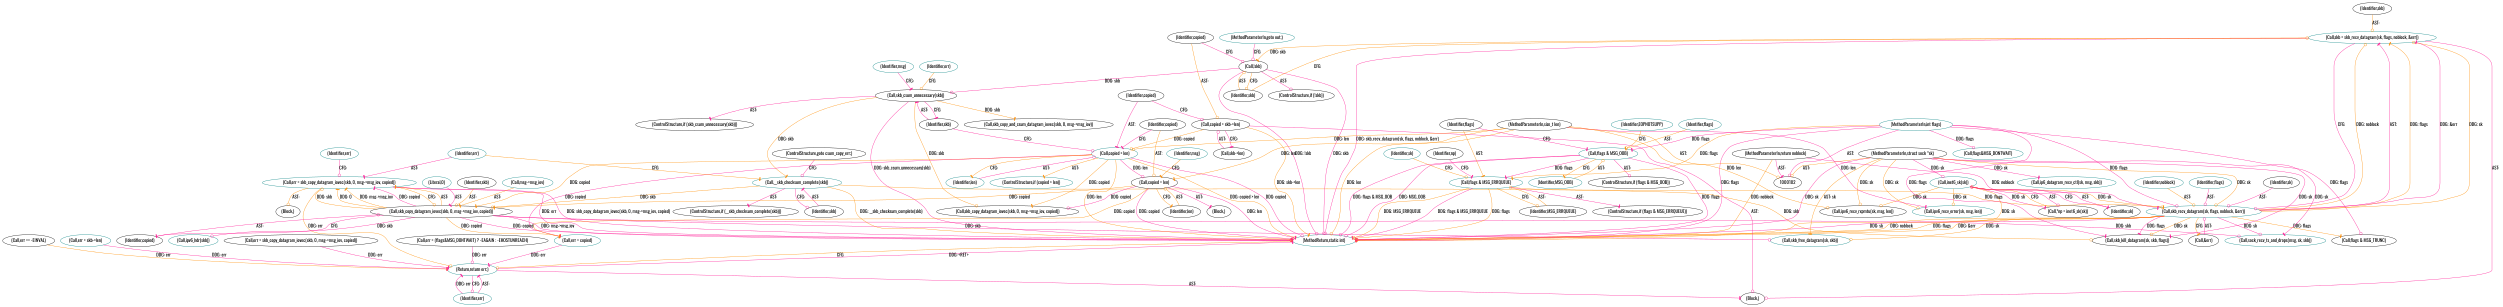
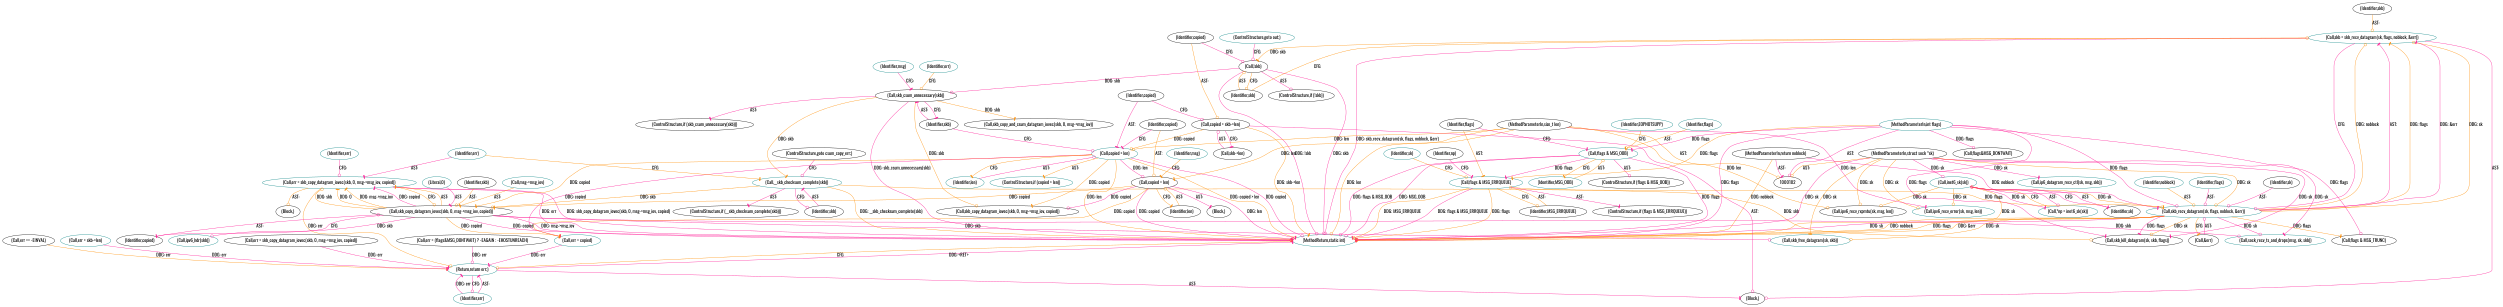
  digraph {
    fontname=Oswald
    node [color=black fontname=Oswald]
    edge [arrowhead=odot color=deeppink fontname=Oswald]
    n1 [color=teal label="(Call,err = skb_copy_datagram_iovec(skb, 0, msg->msg_iov, copied))"]
    n2 [label="(Call,skb_copy_datagram_iovec(skb, 0, msg->msg_iov, copied))"]
    n3 [color=teal label="(Return,return err;)"]
    n4 [label="(Block,)"]
    n5 [color=teal label="(MethodReturn,static int)"]
    n6 [color=teal label="(Call,sock_recv_ts_and_drops(msg, sk, skb))"]
    n7 [color=teal label="(Call,ipv6_hdr(skb))"]
    n8 [color=teal label="(Call,err = copied)"]
    n9 [label="(Identifier,copied)"]
    n10 [color=teal label="(Call,skb_free_datagram(sk, skb))"]
    n11 [label="(Block,)"]
    n12 [color=teal label="(Identifier,err)"]
    n13 [color=teal label="(Call,__skb_checksum_complete(skb))"]
    n14 [label="(ControlStructure,if (__skb_checksum_complete(skb)))"]
    n15 [label="(Identifier,skb)"]
    n16 [label="(Call,skb_kill_datagram(sk, skb, flags))"]
    n17 [label="(Call,skb_csum_unnecessary(skb))"]
    n18 [label="(Identifier,skb)"]
    n19 [label="(Call,skb_copy_and_csum_datagram_iovec(skb, 0, msg->msg_iov))"]
    n20 [label="(ControlStructure,if (skb_csum_unnecessary(skb)))"]
    n21 [label="(Call,skb_copy_datagram_iovec(skb, 0, msg->msg_iov, copied))"]
    n22 [color=teal label="(Call,copied > len)"]
    n23 [label="(Call,!skb)"]
    n24 [label="(Identifier,skb)"]
    n25 [label="(ControlStructure,if (!skb))"]
    n26 [color=teal label="(Call,skb = skb_recv_datagram(sk, flags, noblock, &err))"]
    n27 [color=teal label="(Call,skb_recv_datagram(sk, flags, noblock, &err))"]
    n28 [label="(Call,flags & MSG_TRUNC)"]
    n29 [label="(Call,&err)"]
    n30 [color=teal label="(Call,inet6_sk(sk))"]
    n31 [label="(Call,ipv6_recv_rxpmtu(sk, msg, len))"]
-   n32 [label="(Call,*np = inet6_sk(sk))"]
+   n32 [color=teal label="(Call,*np = inet6_sk(sk))"]
    n33 [color=teal label="(Call,ipv6_recv_error(sk, msg, len))"]
    n34 [label="(Identifier,sk)"]
    n35 [label="(MethodParameterIn,struct sock *sk)"]
    n36 [color=teal label="(Call,ip6_datagram_recv_ctl(sk, msg, skb))"]
    1000102
    n38 [color=teal label="(Call,flags & MSG_ERRQUEUE)"]
    n39 [label="(Identifier,MSG_ERRQUEUE)"]
    n40 [label="(ControlStructure,if (flags & MSG_ERRQUEUE))"]
    n41 [color=teal label="(Call,flags & MSG_OOB)"]
    n42 [label="(ControlStructure,if (flags & MSG_OOB))"]
    n43 [color=teal label="(Identifier,MSG_OOB)"]
    n44 [color=teal label="(MethodParameterIn,int flags)"]
-   n45 [color=teal label="(Call,flags&MSG_DONTWAIT)"]
+   n45 [label="(Call,flags&MSG_DONTWAIT)"]
    n46 [label="(MethodParameterIn,return noblock)"]
    n47 [label="(Call,copied = len)"]
    n48 [color=teal label="(Identifier,len)"]
    n49 [color=teal label="(ControlStructure,if (copied > len))"]
    n50 [label="(Identifier,len)"]
    n51 [label="(Block,)"]
    n52 [label="(Call,copied = skb->len)"]
    n53 [label="(Call,skb->len)"]
    n54 [label="(MethodParameterIn,size_t len)"]
    n55 [label="(ControlStructure,goto csum_copy_err;)"]
-   n56 [color=teal label="(MethodParameterIn,goto out;)"]
+   n56 [color=teal label="(ControlStructure,goto out;)"]
    n57 [label="(Identifier,np)"]
    n58 [color=teal label="(Literal,0)"]
    n59 [color=teal label="(Identifier,flags)"]
    n60 [color=teal label="(Identifier,noblock)"]
    n61 [color=teal label="(Identifier,flags)"]
    n62 [color=teal label="(Identifier,err)"]
    n63 [color=teal label="(Identifier,err)"]
    n64 [label="(Identifier,skb)"]
    n65 [label="(Call,err = skb_copy_datagram_iovec(skb, 0, msg->msg_iov, copied))"]
    n66 [color=teal label="(Identifier,err)"]
    n67 [label="(Identifier,skb)"]
    n68 [label="(Identifier,sk)"]
    n69 [label="(Identifier,flags)"]
    n70 [color=teal label="(Identifier,msg)"]
    n71 [label="(Identifier,copied)"]
    n72 [color=teal label="(Call,msg->msg_iov)"]
    n73 [color=teal label="(Identifier,EOPNOTSUPP)"]
    n74 [label="(Identifier,copied)"]
    n75 [label="(Identifier,copied)"]
    n76 [label="(Call,err = (flags&MSG_DONTWAIT) ? -EAGAIN : -EHOSTUNREACH)"]
    n77 [color=teal label="(Identifier,sk)"]
    n78 [color=teal label="(Identifier,msg)"]
    n79 [label="(Call,err == -EINVAL)"]
    n80 [color=teal label="(Call,err = skb->len)"]
    n1 -> n2 [color=darkorange label="CFG: "]
    n1 -> n3 [color=darkorange label="DDG: err"]
    n1 -> n4 [color=darkorange label="AST: "]
    n1 -> n5 [label="DDG: err"]
    n1 -> n5 [label="DDG: skb_copy_datagram_iovec(skb, 0, msg->msg_iov, copied)"]
    n2 -> n1 [arrowhead=tee color=darkorange label="AST: "]
    n2 -> n1 [color=darkorange label="DDG: skb"]
    n2 -> n1 [arrowhead=tee color=darkorange label="DDG: 0"]
    n2 -> n1 [arrowhead=tee color=darkorange label="DDG: msg->msg_iov"]
    n2 -> n1 [arrowhead=tee label="DDG: copied"]
    n2 -> n5 [label="DDG: copied"]
    n2 -> n5 [arrowhead=tee label="DDG: msg->msg_iov"]
    n2 -> n6 [label="DDG: skb"]
    n2 -> n7 [label="DDG: skb"]
    n2 -> n8 [arrowhead=tee color=darkorange label="DDG: copied"]
    n2 -> n9 [arrowhead=tee label="CFG: "]
    n2 -> n10 [label="DDG: skb"]
    n3 -> n5 [arrowhead=tee label="DDG: <RET>"]
    n3 -> n11 [arrowhead=tee label="AST: "]
    n3 -> n12 [label="CFG: "]
    n5 -> n3 [color=darkorange label="CFG: "]
    n8 -> n3 [arrowhead=tee label="DDG: err"]
    n9 -> n2 [label="AST: "]
    n12 -> n3 [arrowhead=tee label="AST: "]
    n12 -> n3 [arrowhead=tee label="DDG: err"]
    n13 -> n2 [color=darkorange label="DDG: skb"]
    n13 -> n5 [color=darkorange label="DDG: __skb_checksum_complete(skb)"]
    n13 -> n14 [arrowhead=tee label="AST: "]
    n13 -> n15 [label="CFG: "]
    n13 -> n16 [color=darkorange label="DDG: skb"]
    n15 -> n13 [arrowhead=tee label="AST: "]
    n17 -> n5 [arrowhead=tee label="DDG: skb_csum_unnecessary(skb)"]
    n17 -> n13 [arrowhead=tee color=darkorange label="DDG: skb"]
    n17 -> n18 [arrowhead=tee label="CFG: "]
    n17 -> n19 [arrowhead=tee color=darkorange label="DDG: skb"]
    n17 -> n20 [arrowhead=tee label="AST: "]
    n17 -> n21 [color=darkorange label="DDG: skb"]
    n18 -> n17 [arrowhead=tee label="AST: "]
    n18 -> n22 [label="CFG: "]
    n22 -> n2 [arrowhead=tee color=darkorange label="DDG: copied"]
    n22 -> n5 [color=darkorange label="DDG: copied > len"]
    n22 -> n5 [label="DDG: copied"]
    n22 -> n5 [color=darkorange label="DDG: len"]
    n22 -> n8 [arrowhead=tee label="DDG: copied"]
    n22 -> n21 [arrowhead=tee color=darkorange label="DDG: copied"]
    n22 -> n47 [label="DDG: len"]
    n22 -> n48 [arrowhead=tee color=darkorange label="CFG: "]
    n22 -> n49 [arrowhead=tee color=darkorange label="AST: "]
    n23 -> n5 [label="DDG: !skb"]
    n23 -> n5 [label="DDG: skb"]
    n23 -> n17 [label="DDG: skb"]
    n23 -> n24 [color=darkorange label="CFG: "]
    n23 -> n25 [label="AST: "]
    n24 -> n23 [color=darkorange label="AST: "]
    n24 -> n26 [color=darkorange label="CFG: "]
    n26 -> n5 [label="DDG: skb_recv_datagram(sk, flags, noblock, &err)"]
    n26 -> n11 [label="AST: "]
    n26 -> n23 [arrowhead=tee color=darkorange label="DDG: skb"]
    n26 -> n27 [label="CFG: "]
    n27 -> n5 [color=darkorange label="DDG: flags"]
    n27 -> n5 [color=darkorange label="DDG: &err"]
    n27 -> n5 [arrowhead=tee label="DDG: sk"]
    n27 -> n5 [color=darkorange label="DDG: noblock"]
    n27 -> n6 [label="DDG: sk"]
    n27 -> n10 [color=darkorange label="DDG: sk"]
    n27 -> n16 [color=darkorange label="DDG: sk"]
    n27 -> n16 [arrowhead=tee label="DDG: flags"]
    n27 -> n26 [arrowhead=tee label="AST: "]
    n27 -> n26 [color=darkorange label="DDG: sk"]
    n27 -> n26 [arrowhead=tee color=darkorange label="DDG: flags"]
    n27 -> n26 [color=darkorange label="DDG: noblock"]
    n27 -> n26 [arrowhead=tee label="DDG: &err"]
    n27 -> n28 [arrowhead=tee color=darkorange label="DDG: flags"]
    n27 -> n29 [arrowhead=tee color=darkorange label="CFG: "]
    n29 -> n27 [label="AST: "]
    n30 -> n5 [arrowhead=tee color=darkorange label="DDG: sk"]
    n30 -> n27 [color=darkorange label="DDG: sk"]
    n30 -> n31 [color=darkorange label="DDG: sk"]
    n30 -> n32 [label="AST: "]
    n30 -> n32 [arrowhead=tee label="DDG: sk"]
    n30 -> n33 [color=darkorange label="DDG: sk"]
    n30 -> n34 [arrowhead=tee label="CFG: "]
    n32 -> n30 [color=darkorange label="CFG: "]
    n34 -> n30 [label="AST: "]
    n35 -> n5 [label="DDG: sk"]
    n35 -> n6 [arrowhead=tee label="DDG: sk"]
-   n35 -> n10 [arrowhead=tee color=darkorange label="AST: sk"]
+   n35 -> n10 [arrowhead=tee color=darkorange label="DDG: sk"]
    n35 -> n16 [arrowhead=tee label="DDG: sk"]
    n35 -> n27 [color=darkorange label="DDG: sk"]
    n35 -> n30 [label="DDG: sk"]
    n35 -> n31 [color=darkorange label="DDG: sk"]
    n35 -> n33 [color=darkorange label="DDG: sk"]
    n35 -> n36 [arrowhead=tee label="DDG: sk"]
    n35 -> 1000102 [color=darkorange label="AST: "]
    n38 -> n5 [arrowhead=tee label="DDG: flags & MSG_ERRQUEUE"]
    n38 -> n5 [color=darkorange label="DDG: flags"]
    n38 -> n5 [color=darkorange label="DDG: MSG_ERRQUEUE"]
    n38 -> n27 [arrowhead=tee color=darkorange label="DDG: flags"]
    n38 -> n39 [color=darkorange label="CFG: "]
    n38 -> n40 [arrowhead=tee label="AST: "]
    n39 -> n38 [color=darkorange label="AST: "]
    n41 -> n5 [label="DDG: MSG_OOB"]
    n41 -> n5 [label="DDG: flags"]
    n41 -> n5 [label="DDG: flags & MSG_OOB"]
    n41 -> n38 [arrowhead=tee label="DDG: flags"]
    n41 -> n42 [label="AST: "]
    n41 -> n43 [arrowhead=tee color=darkorange label="CFG: "]
    n43 -> n41 [color=darkorange label="AST: "]
    n44 -> n5 [arrowhead=tee label="DDG: flags"]
    n44 -> n16 [arrowhead=tee label="DDG: flags"]
    n44 -> n27 [label="DDG: flags"]
    n44 -> n28 [label="DDG: flags"]
    n44 -> 1000102 [label="AST: "]
    n44 -> n38 [arrowhead=tee color=darkorange label="DDG: flags"]
    n44 -> n41 [arrowhead=tee label="DDG: flags"]
    n44 -> n45 [label="DDG: flags"]
    n46 -> n5 [color=darkorange label="DDG: noblock"]
    n46 -> n27 [arrowhead=tee label="DDG: noblock"]
    n46 -> 1000102 [arrowhead=tee label="AST: "]
    n47 -> n2 [arrowhead=tee color=darkorange label="DDG: copied"]
    n47 -> n5 [arrowhead=tee label="DDG: len"]
    n47 -> n5 [label="DDG: copied"]
    n47 -> n8 [arrowhead=tee color=darkorange label="DDG: copied"]
    n47 -> n21 [label="DDG: copied"]
    n47 -> n50 [arrowhead=tee color=darkorange label="CFG: "]
    n47 -> n51 [arrowhead=tee label="AST: "]
    n48 -> n22 [label="AST: "]
    n50 -> n47 [color=darkorange label="AST: "]
    n52 -> n5 [arrowhead=tee color=darkorange label="DDG: skb->len"]
    n52 -> n11 [label="AST: "]
    n52 -> n22 [color=darkorange label="DDG: copied"]
    n52 -> n53 [arrowhead=tee label="CFG: "]
    n53 -> n52 [label="AST: "]
    n54 -> n5 [color=darkorange label="DDG: len"]
    n54 -> n22 [color=darkorange label="DDG: len"]
    n54 -> n31 [color=darkorange label="DDG: len"]
    n54 -> n33 [arrowhead=tee label="DDG: len"]
    n54 -> 1000102 [color=darkorange label="AST: "]
    n54 -> n47 [arrowhead=tee color=darkorange label="DDG: len"]
    n55 -> n13 [label="CFG: "]
    n56 -> n23 [label="CFG: "]
    n57 -> n38 [arrowhead=tee label="CFG: "]
    n58 -> n2 [arrowhead=tee label="AST: "]
    n59 -> n41 [arrowhead=tee color=darkorange label="AST: "]
    n60 -> n27 [color=darkorange label="AST: "]
    n61 -> n27 [label="AST: "]
    n62 -> n1 [label="CFG: "]
    n63 -> n17 [color=darkorange label="CFG: "]
    n64 -> n2 [color=darkorange label="AST: "]
    n65 -> n3 [arrowhead=tee label="DDG: err"]
    n66 -> n1 [arrowhead=tee label="AST: "]
    n66 -> n13 [arrowhead=tee color=darkorange label="CFG: "]
    n67 -> n26 [color=darkorange label="AST: "]
    n68 -> n27 [label="AST: "]
    n69 -> n38 [arrowhead=tee color=darkorange label="AST: "]
    n69 -> n41 [arrowhead=tee label="CFG: "]
    n70 -> n47 [arrowhead=tee color=darkorange label="CFG: "]
    n71 -> n23 [label="CFG: "]
    n71 -> n52 [color=darkorange label="AST: "]
    n72 -> n2 [arrowhead=tee color=darkorange label="AST: "]
    n73 -> n41 [color=darkorange label="CFG: "]
    n74 -> n22 [arrowhead=tee label="AST: "]
    n74 -> n52 [label="CFG: "]
    n75 -> n22 [arrowhead=tee label="CFG: "]
    n75 -> n47 [color=darkorange label="AST: "]
    n76 -> n3 [label="DDG: err"]
    n77 -> n38 [color=darkorange label="CFG: "]
    n78 -> n17 [arrowhead=tee label="CFG: "]
    n79 -> n3 [arrowhead=tee color=darkorange label="DDG: err"]
    n80 -> n3 [arrowhead=tee label="DDG: err"]
  }
